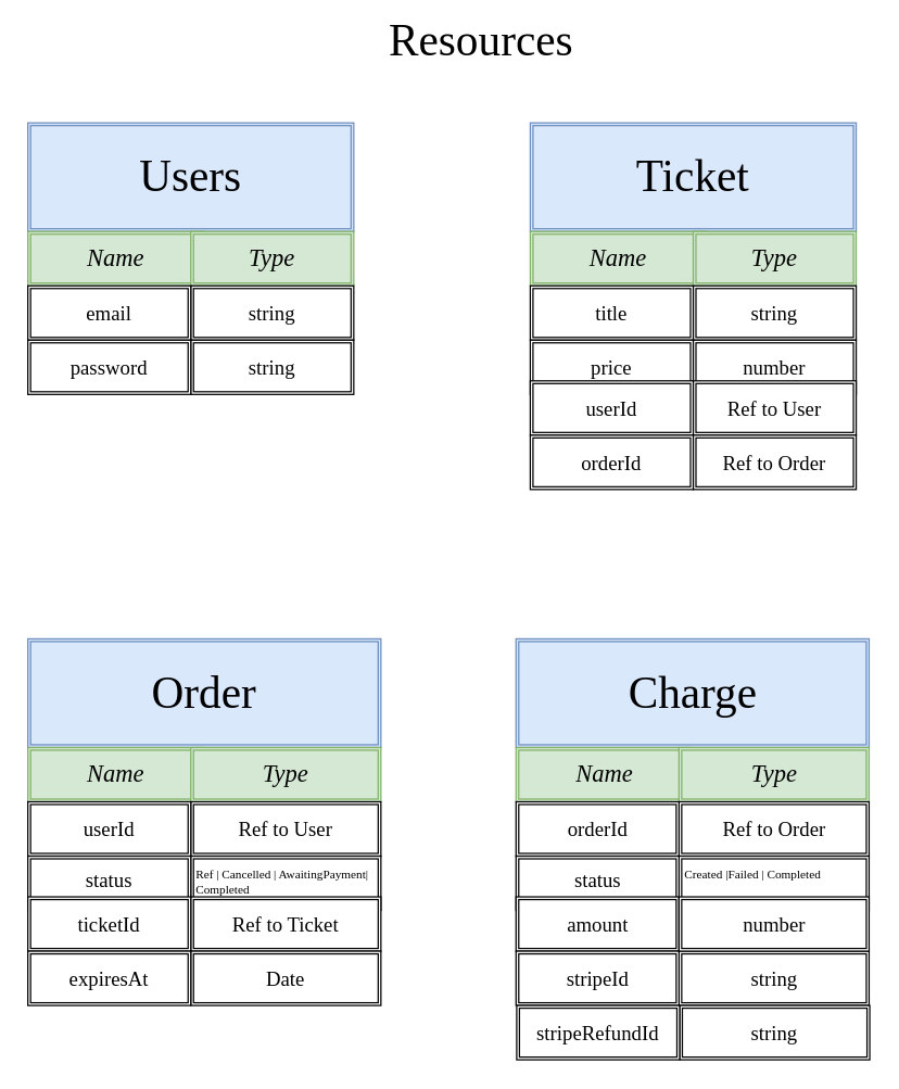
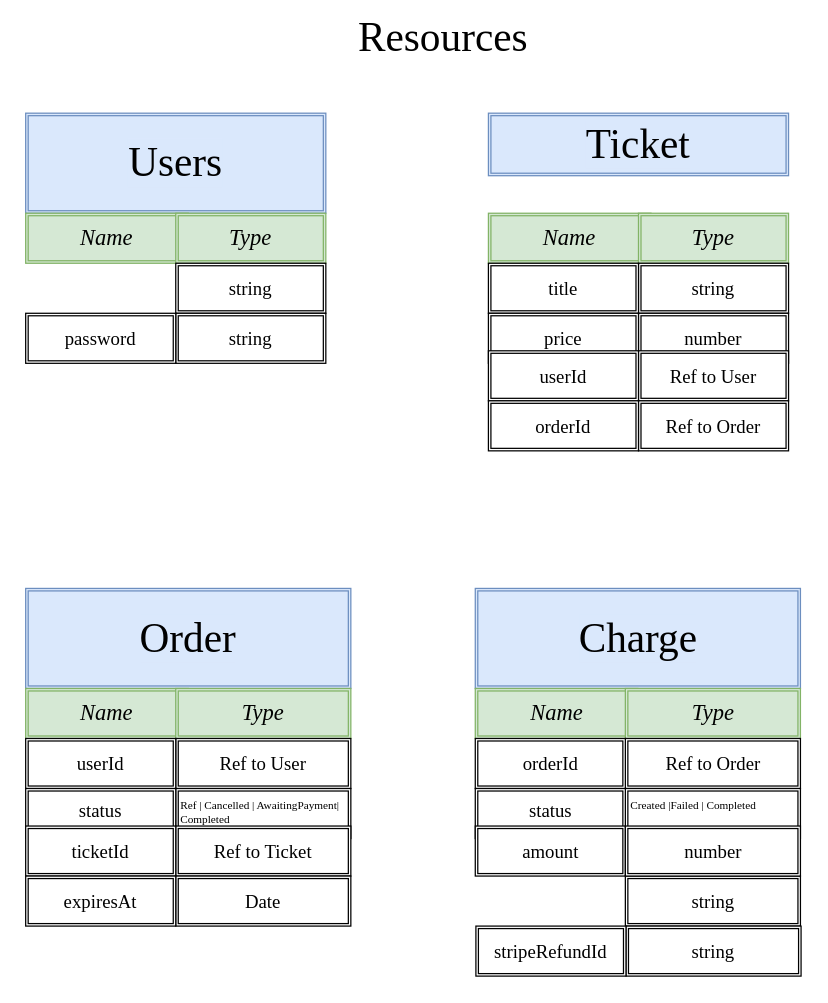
  <mxCell id="0" />
  <mxCell id="1" parent="0" />
  <mxCell id="2" value="Resources&lt;br&gt;" style="text;html=1;strokeColor=none;fillColor=none;align=center;verticalAlign=middle;whiteSpace=wrap;rounded=0;fontFamily=Verdana;fontSize=33;" parent="1" vertex="1"><mxGeometry x="334" y="20" width="40" height="20" as="geometry" /></mxCell>
  <mxCell id="3" value="Users" style="shape=ext;double=1;rounded=0;whiteSpace=wrap;html=1;fontFamily=Verdana;fontSize=33;labelBackgroundColor=#DAE8FC;strokeColor=#6c8ebf;fillColor=#DAE8FC;" parent="1" vertex="1"><mxGeometry x="20" y="90" width="240" height="80" as="geometry" /></mxCell>
  <mxCell id="4" value="Name" style="shape=ext;double=1;rounded=0;whiteSpace=wrap;html=1;fontFamily=Verdana;fontSize=18;fontStyle=2;fillColor=#d5e8d4;strokeColor=#82b366;" parent="1" vertex="1"><mxGeometry x="20" y="170" width="130" height="40" as="geometry" /></mxCell>
  <mxCell id="5" value="Type" style="shape=ext;double=1;rounded=0;whiteSpace=wrap;html=1;fontFamily=Verdana;fontSize=18;fontStyle=2;fillColor=#d5e8d4;strokeColor=#82b366;" parent="1" vertex="1"><mxGeometry x="140" y="170" width="120" height="40" as="geometry" /></mxCell>
  <mxCell id="6" value="string" style="shape=ext;double=1;rounded=0;whiteSpace=wrap;html=1;fontFamily=Verdana;fontSize=15;" parent="1" vertex="1"><mxGeometry x="140" y="210" width="120" height="40" as="geometry" /></mxCell>
- <mxCell id="7" value="email" style="shape=ext;double=1;rounded=0;whiteSpace=wrap;html=1;fontFamily=Verdana;fontSize=15;" parent="1" vertex="1"><mxGeometry x="20" y="210" width="120" height="40" as="geometry" /></mxCell>
  <mxCell id="8" value="string" style="shape=ext;double=1;rounded=0;whiteSpace=wrap;html=1;fontFamily=Verdana;fontSize=15;" parent="1" vertex="1"><mxGeometry x="140" y="250" width="120" height="40" as="geometry" /></mxCell>
  <mxCell id="9" value="password" style="shape=ext;double=1;rounded=0;whiteSpace=wrap;html=1;fontFamily=Verdana;fontSize=15;" parent="1" vertex="1"><mxGeometry x="20" y="250" width="120" height="40" as="geometry" /></mxCell>
- <mxCell id="10" value="Ticket" style="shape=ext;double=1;rounded=0;whiteSpace=wrap;html=1;fontFamily=Verdana;fontSize=33;labelBackgroundColor=#DAE8FC;strokeColor=#6c8ebf;fillColor=#DAE8FC;" parent="1" vertex="1"><mxGeometry x="390" y="90" width="240" height="80" as="geometry" /></mxCell>
+ <mxCell id="10" value="Ticket" style="shape=ext;double=1;rounded=0;whiteSpace=wrap;html=1;fontFamily=Verdana;fontSize=33;labelBackgroundColor=#DAE8FC;strokeColor=#6c8ebf;fillColor=#DAE8FC;" parent="1" vertex="1"><mxGeometry x="390" y="90" width="240" height="50" as="geometry" /></mxCell>
  <mxCell id="11" value="Name" style="shape=ext;double=1;rounded=0;whiteSpace=wrap;html=1;fontFamily=Verdana;fontSize=18;fontStyle=2;fillColor=#d5e8d4;strokeColor=#82b366;" parent="1" vertex="1"><mxGeometry x="390" y="170" width="130" height="40" as="geometry" /></mxCell>
  <mxCell id="12" value="Type" style="shape=ext;double=1;rounded=0;whiteSpace=wrap;html=1;fontFamily=Verdana;fontSize=18;fontStyle=2;fillColor=#d5e8d4;strokeColor=#82b366;" parent="1" vertex="1"><mxGeometry x="510" y="170" width="120" height="40" as="geometry" /></mxCell>
  <mxCell id="13" value="string" style="shape=ext;double=1;rounded=0;whiteSpace=wrap;html=1;fontFamily=Verdana;fontSize=15;" parent="1" vertex="1"><mxGeometry x="510" y="210" width="120" height="40" as="geometry" /></mxCell>
  <mxCell id="14" value="title" style="shape=ext;double=1;rounded=0;whiteSpace=wrap;html=1;fontFamily=Verdana;fontSize=15;" parent="1" vertex="1"><mxGeometry x="390" y="210" width="120" height="40" as="geometry" /></mxCell>
  <mxCell id="15" value="number" style="shape=ext;double=1;rounded=0;whiteSpace=wrap;html=1;fontFamily=Verdana;fontSize=15;" parent="1" vertex="1"><mxGeometry x="510" y="250" width="120" height="40" as="geometry" /></mxCell>
  <mxCell id="16" value="price" style="shape=ext;double=1;rounded=0;whiteSpace=wrap;html=1;fontFamily=Verdana;fontSize=15;" parent="1" vertex="1"><mxGeometry x="390" y="250" width="120" height="40" as="geometry" /></mxCell>
  <mxCell id="17" value="Order" style="shape=ext;double=1;rounded=0;whiteSpace=wrap;html=1;fontFamily=Verdana;fontSize=33;labelBackgroundColor=#DAE8FC;strokeColor=#6c8ebf;fillColor=#DAE8FC;" parent="1" vertex="1"><mxGeometry x="20" y="470" width="260" height="80" as="geometry" /></mxCell>
  <mxCell id="18" value="Name" style="shape=ext;double=1;rounded=0;whiteSpace=wrap;html=1;fontFamily=Verdana;fontSize=18;fontStyle=2;fillColor=#d5e8d4;strokeColor=#82b366;" parent="1" vertex="1"><mxGeometry x="20" y="550" width="130" height="40" as="geometry" /></mxCell>
  <mxCell id="19" value="Type" style="shape=ext;double=1;rounded=0;whiteSpace=wrap;html=1;fontFamily=Verdana;fontSize=18;fontStyle=2;fillColor=#d5e8d4;strokeColor=#82b366;" parent="1" vertex="1"><mxGeometry x="140" y="550" width="140" height="40" as="geometry" /></mxCell>
  <mxCell id="20" value="Ref to User" style="shape=ext;double=1;rounded=0;whiteSpace=wrap;html=1;fontFamily=Verdana;fontSize=15;" parent="1" vertex="1"><mxGeometry x="140" y="590" width="140" height="40" as="geometry" /></mxCell>
  <mxCell id="21" value="userId" style="shape=ext;double=1;rounded=0;whiteSpace=wrap;html=1;fontFamily=Verdana;fontSize=15;" parent="1" vertex="1"><mxGeometry x="20" y="590" width="120" height="40" as="geometry" /></mxCell>
  <mxCell id="22" value="Ref | Cancelled | AwaitingPayment| Completed" style="shape=ext;double=1;rounded=0;whiteSpace=wrap;html=1;fontFamily=Verdana;fontSize=9;verticalAlign=top;align=left;" parent="1" vertex="1"><mxGeometry x="140" y="630" width="140" height="40" as="geometry" /></mxCell>
  <mxCell id="23" value="status" style="shape=ext;double=1;rounded=0;whiteSpace=wrap;html=1;fontFamily=Verdana;fontSize=15;verticalAlign=top;" parent="1" vertex="1"><mxGeometry x="20" y="630" width="120" height="40" as="geometry" /></mxCell>
  <mxCell id="24" value="Ref to User" style="shape=ext;double=1;rounded=0;whiteSpace=wrap;html=1;fontFamily=Verdana;fontSize=15;" parent="1" vertex="1"><mxGeometry x="510" y="280" width="120" height="40" as="geometry" /></mxCell>
  <mxCell id="25" value="userId" style="shape=ext;double=1;rounded=0;whiteSpace=wrap;html=1;fontFamily=Verdana;fontSize=15;" parent="1" vertex="1"><mxGeometry x="390" y="280" width="120" height="40" as="geometry" /></mxCell>
  <mxCell id="26" value="Ref to Order" style="shape=ext;double=1;rounded=0;whiteSpace=wrap;html=1;fontFamily=Verdana;fontSize=15;" parent="1" vertex="1"><mxGeometry x="510" y="320" width="120" height="40" as="geometry" /></mxCell>
  <mxCell id="27" value="orderId" style="shape=ext;double=1;rounded=0;whiteSpace=wrap;html=1;fontFamily=Verdana;fontSize=15;" parent="1" vertex="1"><mxGeometry x="390" y="320" width="120" height="40" as="geometry" /></mxCell>
  <mxCell id="28" value="Ref to Ticket" style="shape=ext;double=1;rounded=0;whiteSpace=wrap;html=1;fontFamily=Verdana;fontSize=15;" parent="1" vertex="1"><mxGeometry x="140" y="660" width="140" height="40" as="geometry" /></mxCell>
  <mxCell id="29" value="ticketId" style="shape=ext;double=1;rounded=0;whiteSpace=wrap;html=1;fontFamily=Verdana;fontSize=15;" parent="1" vertex="1"><mxGeometry x="20" y="660" width="120" height="40" as="geometry" /></mxCell>
  <mxCell id="30" value="Date" style="shape=ext;double=1;rounded=0;whiteSpace=wrap;html=1;fontFamily=Verdana;fontSize=15;" parent="1" vertex="1"><mxGeometry x="140" y="700" width="140" height="40" as="geometry" /></mxCell>
  <mxCell id="31" value="expiresAt" style="shape=ext;double=1;rounded=0;whiteSpace=wrap;html=1;fontFamily=Verdana;fontSize=15;" parent="1" vertex="1"><mxGeometry x="20" y="700" width="120" height="40" as="geometry" /></mxCell>
  <mxCell id="32" value="Charge" style="shape=ext;double=1;rounded=0;whiteSpace=wrap;html=1;fontFamily=Verdana;fontSize=33;labelBackgroundColor=#DAE8FC;strokeColor=#6c8ebf;fillColor=#DAE8FC;" parent="1" vertex="1"><mxGeometry x="379.5" y="470" width="260" height="80" as="geometry" /></mxCell>
  <mxCell id="33" value="Name" style="shape=ext;double=1;rounded=0;whiteSpace=wrap;html=1;fontFamily=Verdana;fontSize=18;fontStyle=2;fillColor=#d5e8d4;strokeColor=#82b366;" parent="1" vertex="1"><mxGeometry x="379.5" y="550" width="130" height="40" as="geometry" /></mxCell>
  <mxCell id="34" value="Type" style="shape=ext;double=1;rounded=0;whiteSpace=wrap;html=1;fontFamily=Verdana;fontSize=18;fontStyle=2;fillColor=#d5e8d4;strokeColor=#82b366;" parent="1" vertex="1"><mxGeometry x="499.5" y="550" width="140" height="40" as="geometry" /></mxCell>
  <mxCell id="35" value="Ref to Order" style="shape=ext;double=1;rounded=0;whiteSpace=wrap;html=1;fontFamily=Verdana;fontSize=15;" parent="1" vertex="1"><mxGeometry x="499.5" y="590" width="140" height="40" as="geometry" /></mxCell>
  <mxCell id="36" value="orderId" style="shape=ext;double=1;rounded=0;whiteSpace=wrap;html=1;fontFamily=Verdana;fontSize=15;" parent="1" vertex="1"><mxGeometry x="379.5" y="590" width="120" height="40" as="geometry" /></mxCell>
  <mxCell id="37" value="&lt;div&gt;&lt;font style=&quot;font-size: 9px&quot;&gt;Created |Failed | Completed&lt;/font&gt;&lt;/div&gt;" style="shape=ext;double=1;rounded=0;whiteSpace=wrap;html=1;fontFamily=Verdana;fontSize=8;verticalAlign=top;align=left;horizontal=1;" parent="1" vertex="1"><mxGeometry x="499.5" y="630" width="140" height="40" as="geometry" /></mxCell>
  <mxCell id="38" value="status" style="shape=ext;double=1;rounded=0;whiteSpace=wrap;html=1;fontFamily=Verdana;fontSize=15;verticalAlign=top;" parent="1" vertex="1"><mxGeometry x="379.5" y="630" width="120" height="40" as="geometry" /></mxCell>
  <mxCell id="39" value="amount" style="shape=ext;double=1;rounded=0;whiteSpace=wrap;html=1;fontFamily=Verdana;fontSize=15;" parent="1" vertex="1"><mxGeometry x="379.5" y="660" width="120" height="40" as="geometry" /></mxCell>
  <mxCell id="40" value="string" style="shape=ext;double=1;rounded=0;whiteSpace=wrap;html=1;fontFamily=Verdana;fontSize=15;" parent="1" vertex="1"><mxGeometry x="499.5" y="700" width="140" height="40" as="geometry" /></mxCell>
- <mxCell id="41" value="stripeId" style="shape=ext;double=1;rounded=0;whiteSpace=wrap;html=1;fontFamily=Verdana;fontSize=15;" parent="1" vertex="1"><mxGeometry x="379.5" y="700" width="120" height="40" as="geometry" /></mxCell>
  <mxCell id="42" value="number" style="shape=ext;double=1;rounded=0;whiteSpace=wrap;html=1;fontFamily=Verdana;fontSize=15;" parent="1" vertex="1"><mxGeometry x="499.5" y="660" width="140" height="40" as="geometry" /></mxCell>
  <mxCell id="43" value="string" style="shape=ext;double=1;rounded=0;whiteSpace=wrap;html=1;fontFamily=Verdana;fontSize=15;" parent="1" vertex="1"><mxGeometry x="500" y="740" width="140" height="40" as="geometry" /></mxCell>
  <mxCell id="44" value="stripeRefundId" style="shape=ext;double=1;rounded=0;whiteSpace=wrap;html=1;fontFamily=Verdana;fontSize=15;" parent="1" vertex="1"><mxGeometry x="380" y="740" width="120" height="40" as="geometry" /></mxCell>
